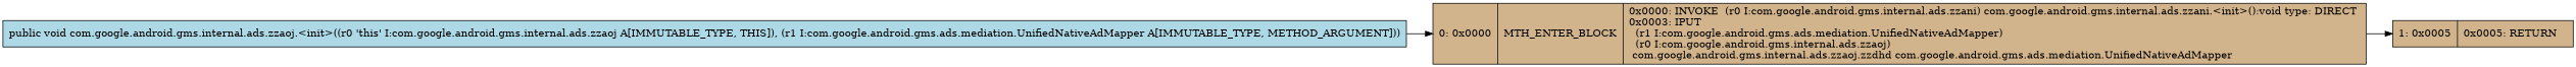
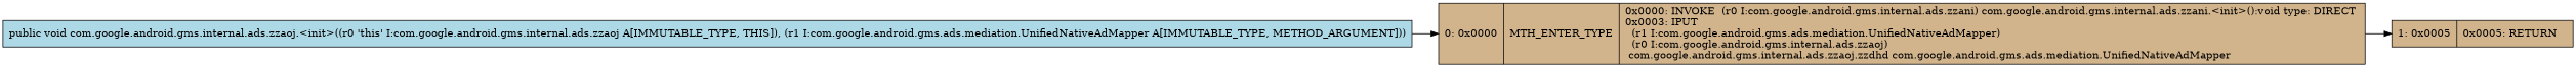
  digraph {
    rankdir=LR
    node [shape=record style=filled fillcolor=tan]
-   n1 [label="{0\:\ 0x0000|MTH_ENTER_BLOCK\l|0x0000: INVOKE  (r0 I:com.google.android.gms.internal.ads.zzani) com.google.android.gms.internal.ads.zzani.\<init\>():void type: DIRECT \l0x0003: IPUT  \l  (r1 I:com.google.android.gms.ads.mediation.UnifiedNativeAdMapper)\l  (r0 I:com.google.android.gms.internal.ads.zzaoj)\l com.google.android.gms.internal.ads.zzaoj.zzdhd com.google.android.gms.ads.mediation.UnifiedNativeAdMapper \l}"]
+   n1 [label="{0\:\ 0x0000|MTH_ENTER_TYPE\l|0x0000: INVOKE  (r0 I:com.google.android.gms.internal.ads.zzani) com.google.android.gms.internal.ads.zzani.\<init\>():void type: DIRECT \l0x0003: IPUT  \l  (r1 I:com.google.android.gms.ads.mediation.UnifiedNativeAdMapper)\l  (r0 I:com.google.android.gms.internal.ads.zzaoj)\l com.google.android.gms.internal.ads.zzaoj.zzdhd com.google.android.gms.ads.mediation.UnifiedNativeAdMapper \l}"]
    n2 [label="{1\:\ 0x0005|0x0005: RETURN   \l}"]
    n3 [label="{public void com.google.android.gms.internal.ads.zzaoj.\<init\>((r0 'this' I:com.google.android.gms.internal.ads.zzaoj A[IMMUTABLE_TYPE, THIS]), (r1 I:com.google.android.gms.ads.mediation.UnifiedNativeAdMapper A[IMMUTABLE_TYPE, METHOD_ARGUMENT])) }" fillcolor=lightblue]
    n1 -> n2
    n3 -> n1
  }
